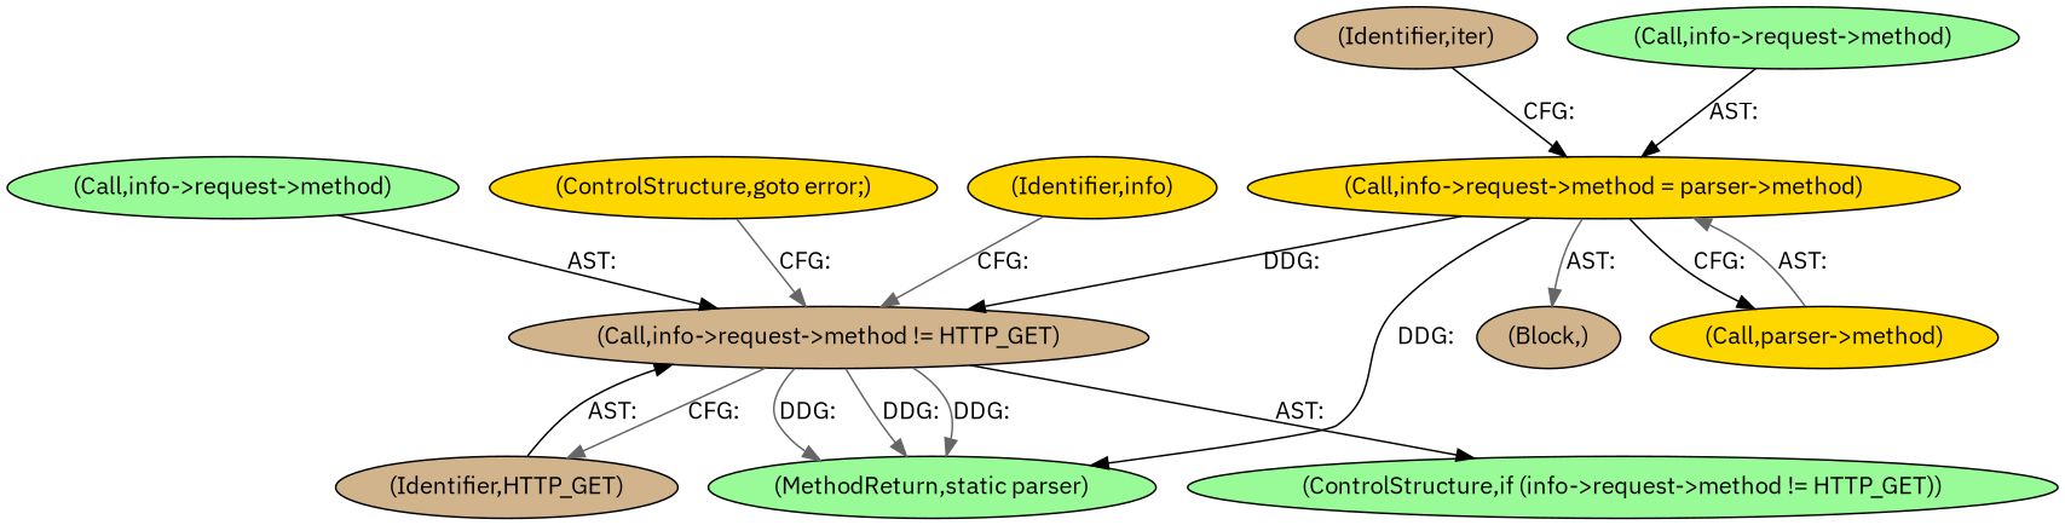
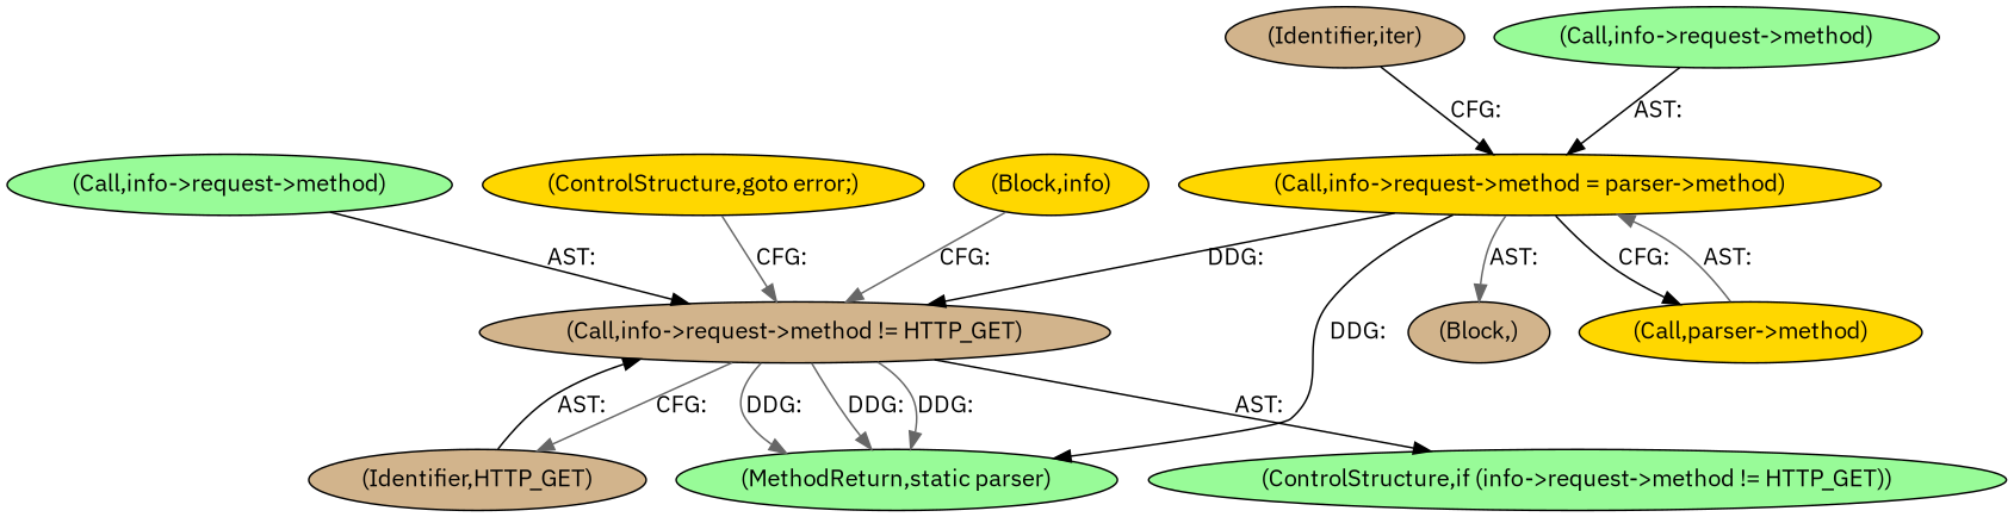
  digraph {
    fontname="IBM Plex Sans"
    node [fillcolor=gold fontname="IBM Plex Sans" style=filled]
    edge [color=black fontname="IBM Plex Sans"]
    n1 [label="(Call,info->request->method = parser->method)"]
    n2 [fillcolor=tan label="(Call,info->request->method != HTTP_GET)"]
    n3 [label="(Call,parser->method)"]
    n4 [fillcolor=palegreen label="(MethodReturn,static parser)"]
    n5 [fillcolor=tan label="(Block,)"]
    n6 [fillcolor=palegreen label="(ControlStructure,if (info->request->method != HTTP_GET))"]
    n7 [fillcolor=tan label="(Identifier,HTTP_GET)"]
    n8 [fillcolor=palegreen label="(Call,info->request->method)"]
    n9 [label="(ControlStructure,goto error;)"]
    n10 [fillcolor=tan label="(Identifier,iter)"]
-   n11 [label="(Identifier,info)"]
+   n11 [label="(Block,info)"]
    n12 [fillcolor=palegreen label="(Call,info->request->method)"]
    n1 -> n2 [label="DDG: "]
    n1 -> n3 [label="CFG: "]
    n1 -> n4 [label="DDG: "]
    n1 -> n5 [color=gray40 label="AST: "]
    n2 -> n4 [color=gray40 label="DDG: "]
    n2 -> n4 [color=gray40 label="DDG: "]
    n2 -> n4 [color=gray40 label="DDG: "]
    n2 -> n6 [label="AST: "]
    n2 -> n7 [color=gray40 label="CFG: "]
    n3 -> n1 [color=gray40 label="AST: "]
    n7 -> n2 [label="AST: "]
    n8 -> n2 [label="AST: "]
    n9 -> n2 [color=gray40 label="CFG: "]
    n10 -> n1 [label="CFG: "]
    n11 -> n2 [color=gray40 label="CFG: "]
    n12 -> n1 [label="AST: "]
  }
